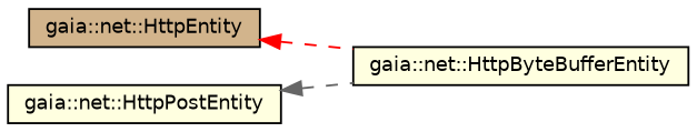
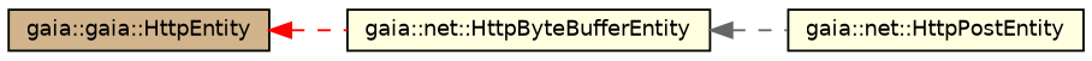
  digraph {
    rankdir=LR
    node [color=black fillcolor=lightyellow fontname=Helvetica fontsize=10 shape=record style=filled]
    edge [dir=back fontname=Helvetica fontsize=10 labelfontname=Helvetica labelfontsize=10 style=dashed]
-   n1 [fillcolor=tan height=0.2 label="gaia::net::HttpEntity" width=0.4]
+   n1 [fillcolor=tan height=0.2 label="gaia::gaia::HttpEntity" width=0.4]
    n2 [height=0.2 label="gaia::net::HttpByteBufferEntity" width=0.4]
    n3 [height=0.2 label="gaia::net::HttpPostEntity" width=0.4]
    n1 -> n2 [color=red]
-   n3 -> n2 [color=gray40]
+   n2 -> n3 [color=gray40]
  }
